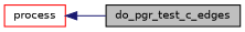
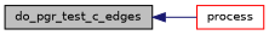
  digraph {
    rankdir=LR
    node [fontname=Helvetica fontsize=10 shape=record style=filled]
    n1 [color=black fillcolor=grey75 fontcolor=black height=0.2 label=do_pgr_test_c_edges width=0.4]
    n2 [color=red fillcolor=white height=0.2 label=process width=0.4]
-   n2 -> n1 [color=midnightblue dir=back fontname=Helvetica fontsize=10 labelfontname=Helvetica labelfontsize=10 style=solid]
+   n1 -> n2 [color=midnightblue dir=back fontname=Helvetica fontsize=10 labelfontname=Helvetica labelfontsize=10 style=solid]
  }
